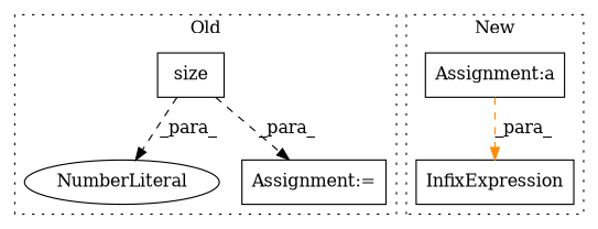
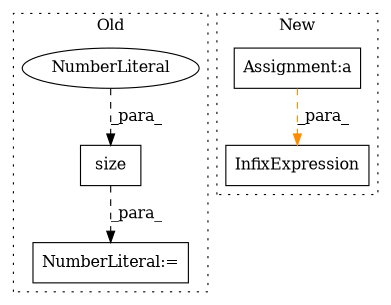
  digraph {
    node [a=32 l=1 shape=box]
    edge [color=black style=dashed]
    n1 [l="5,1" label=size s="1719,1725"]
    n2 [a=34 label=NumberLiteral s=1724 shape=ellipse]
-   n3 [a=7 label="Assignment:=" s=1694]
+   n3 [a=7 label="NumberLiteral:=" s=1694]
    n4 [l="4,1" label=InfixExpression s="2021,2072"]
    n5 [a=27 l=3 label="Assignment:a" s=1926]
    subgraph cluster_1 {
      label=Old
      style=dotted
      n1
      n2
      n3
    }
    subgraph cluster_2 {
      label=New
      style=dotted
      n4
      n5
    }
    n1 -> n3 [label=_para_]
-   n1 -> n2 [label=_para_]
+   n2 -> n1 [label=_para_]
    n5 -> n4 [color=darkorange label=_para_]
  }
